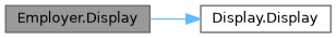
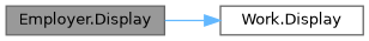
  digraph {
    rankdir=LR
    node [fontname=Helvetica fontsize=10 shape=box style=filled]
    n1 [color=gray40 fillcolor=grey60 fontcolor=black height=0.2 label="Employer.Display" width=0.4]
-   n2 [color=grey40 fillcolor=white height=0.2 label="Display.Display" width=0.4]
+   n2 [color=grey40 fillcolor=white height=0.2 label="Work.Display" width=0.4]
    n1 -> n2 [color=steelblue1 fontname=Helvetica fontsize=10 labelfontname=Helvetica labelfontsize=10 style=solid]
  }
